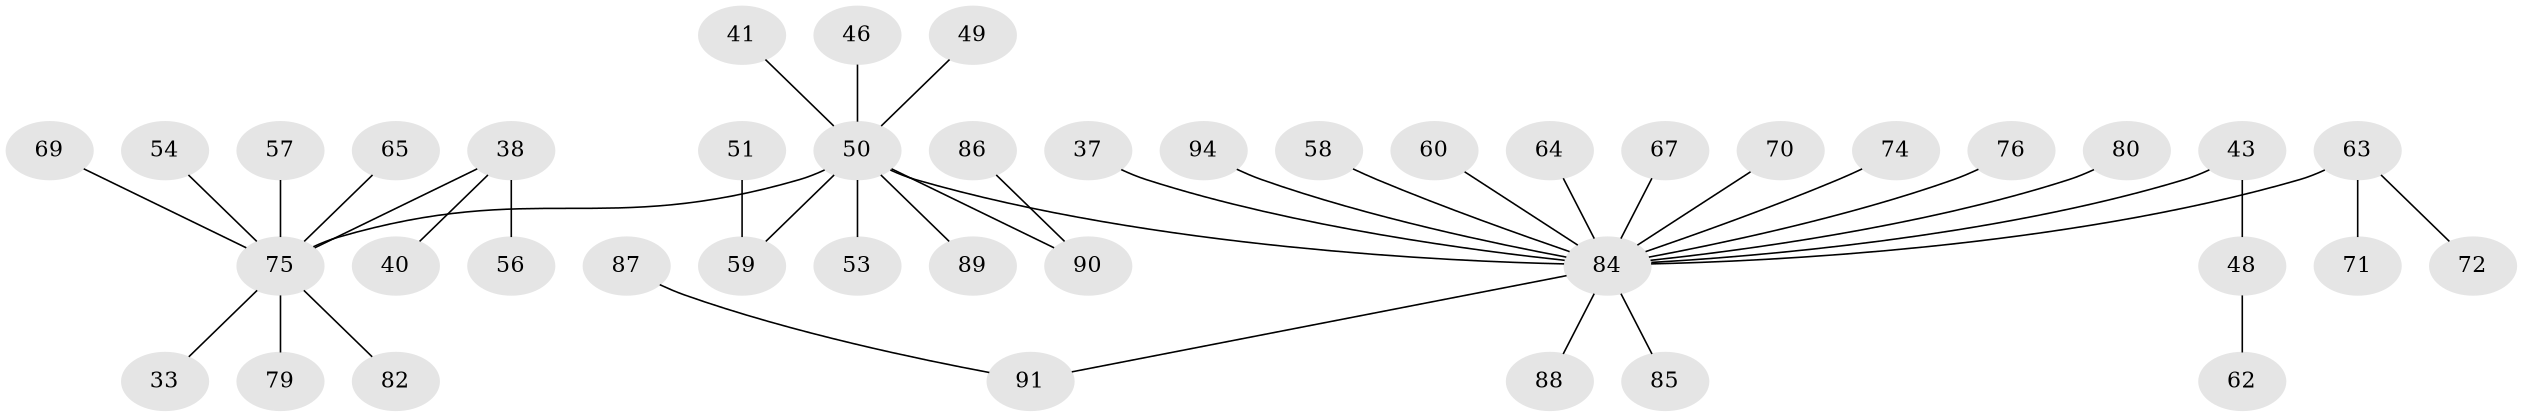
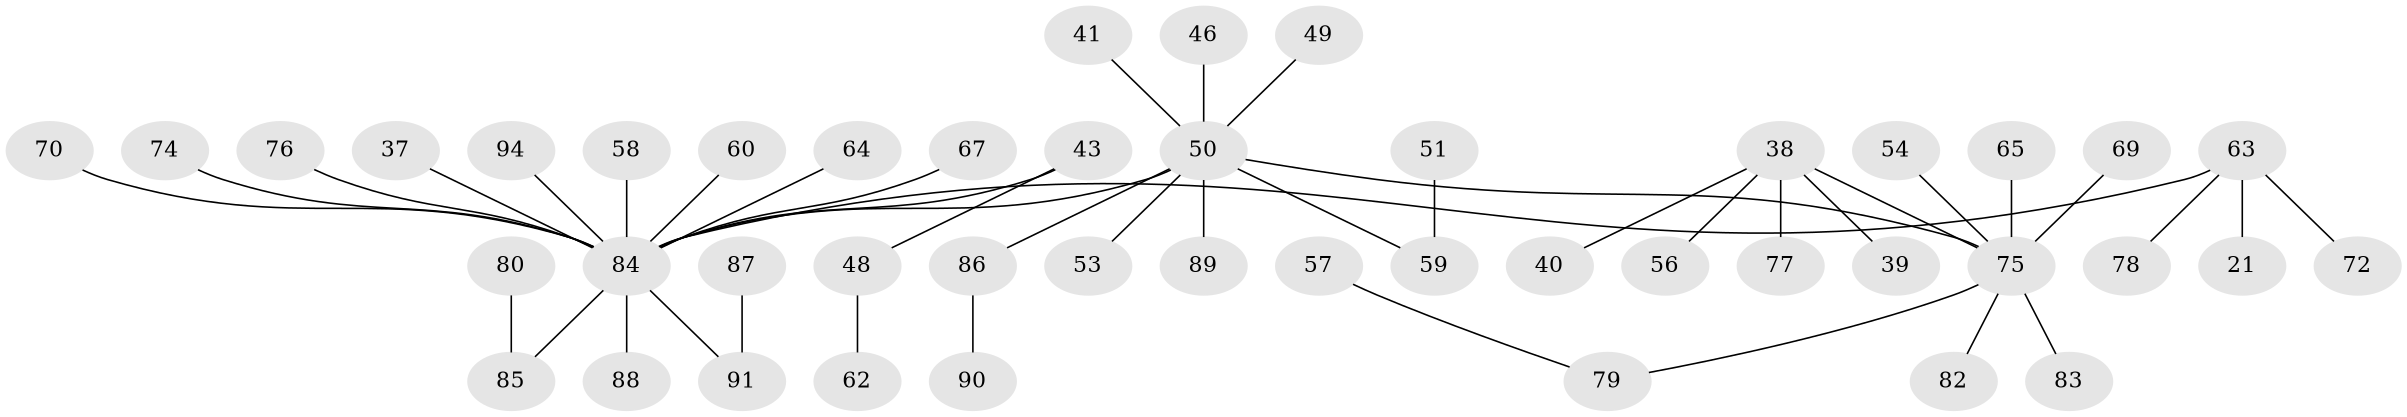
  graph {
    node [color=gray90 style=filled]
    84 [super="+7+11+55+29+12+22+45"]
    85
    88
    91 [super="+66"]
    37
    38 [super="+18+24+35+30"]
+   39
    40
    56
    75 [super="+42+52+32+33"]
+   77
    79
    82
-   83 [label=33]
+   83
    50 [super="+2+6+14+36+8+17+34+31"]
    53
    59 [super="+19+25+26+27"]
    89
    90 [super="+81"]
    41
    43
    48
    62
    n24 [label=94]
    46
    49 [super="+21"]
    51
    54
    57
    58
    60
    63 [super="+13+61"]
-   71
+   71 [label=21]
    72
+   78
    64
    65
    67
    69
    70
    74
    76
    80 [super="+15"]
    86
    87
    84 -- 85
    84 -- 88
    84 -- 91
    37 -- 84
+   38 -- 39
    38 -- 40
    38 -- 56
    38 -- 75
+   38 -- 77
    75 -- 79
    75 -- 82
    75 -- 83
    50 -- 84
    50 -- 75
    50 -- 53
    50 -- 59
    50 -- 89
-   50 -- 90
+   50 -- 86
    41 -- 50
    43 -- 84
    43 -- 48
    48 -- 62
    n24 -- 84
    46 -- 50
    49 -- 50
    51 -- 59
    54 -- 75
-   57 -- 75
+   57 -- 79
    58 -- 84
    60 -- 84
    63 -- 84
    63 -- 71
    63 -- 72
+   63 -- 78
    64 -- 84
    65 -- 75
    67 -- 84
    69 -- 75
    70 -- 84
    74 -- 84
    76 -- 84
-   80 -- 84
+   80 -- 85
    86 -- 90
    87 -- 91
  }
